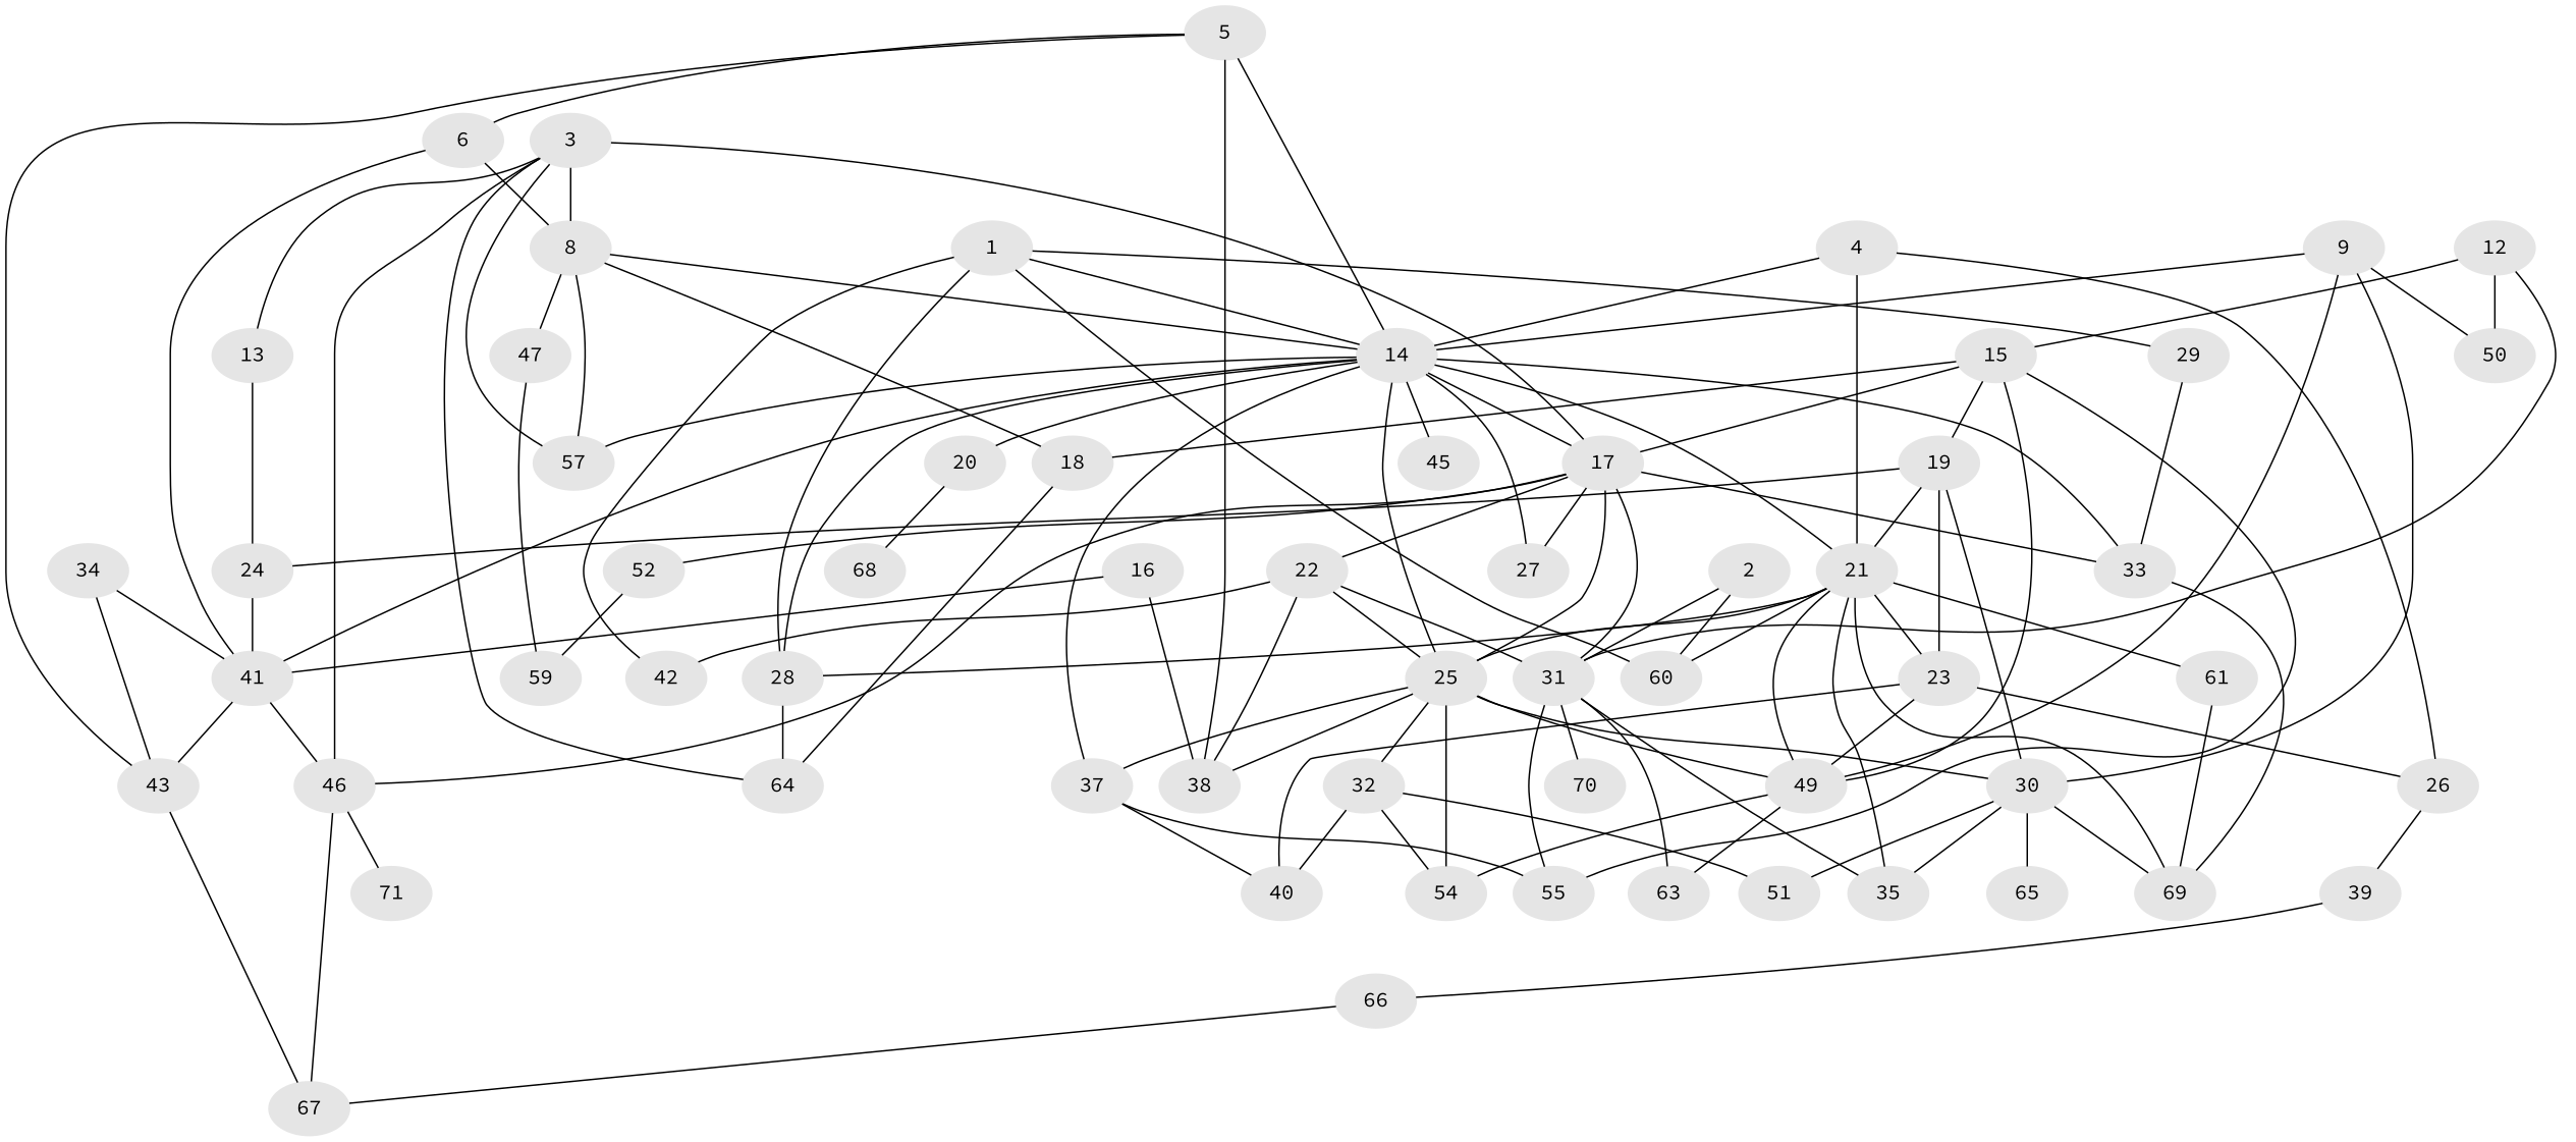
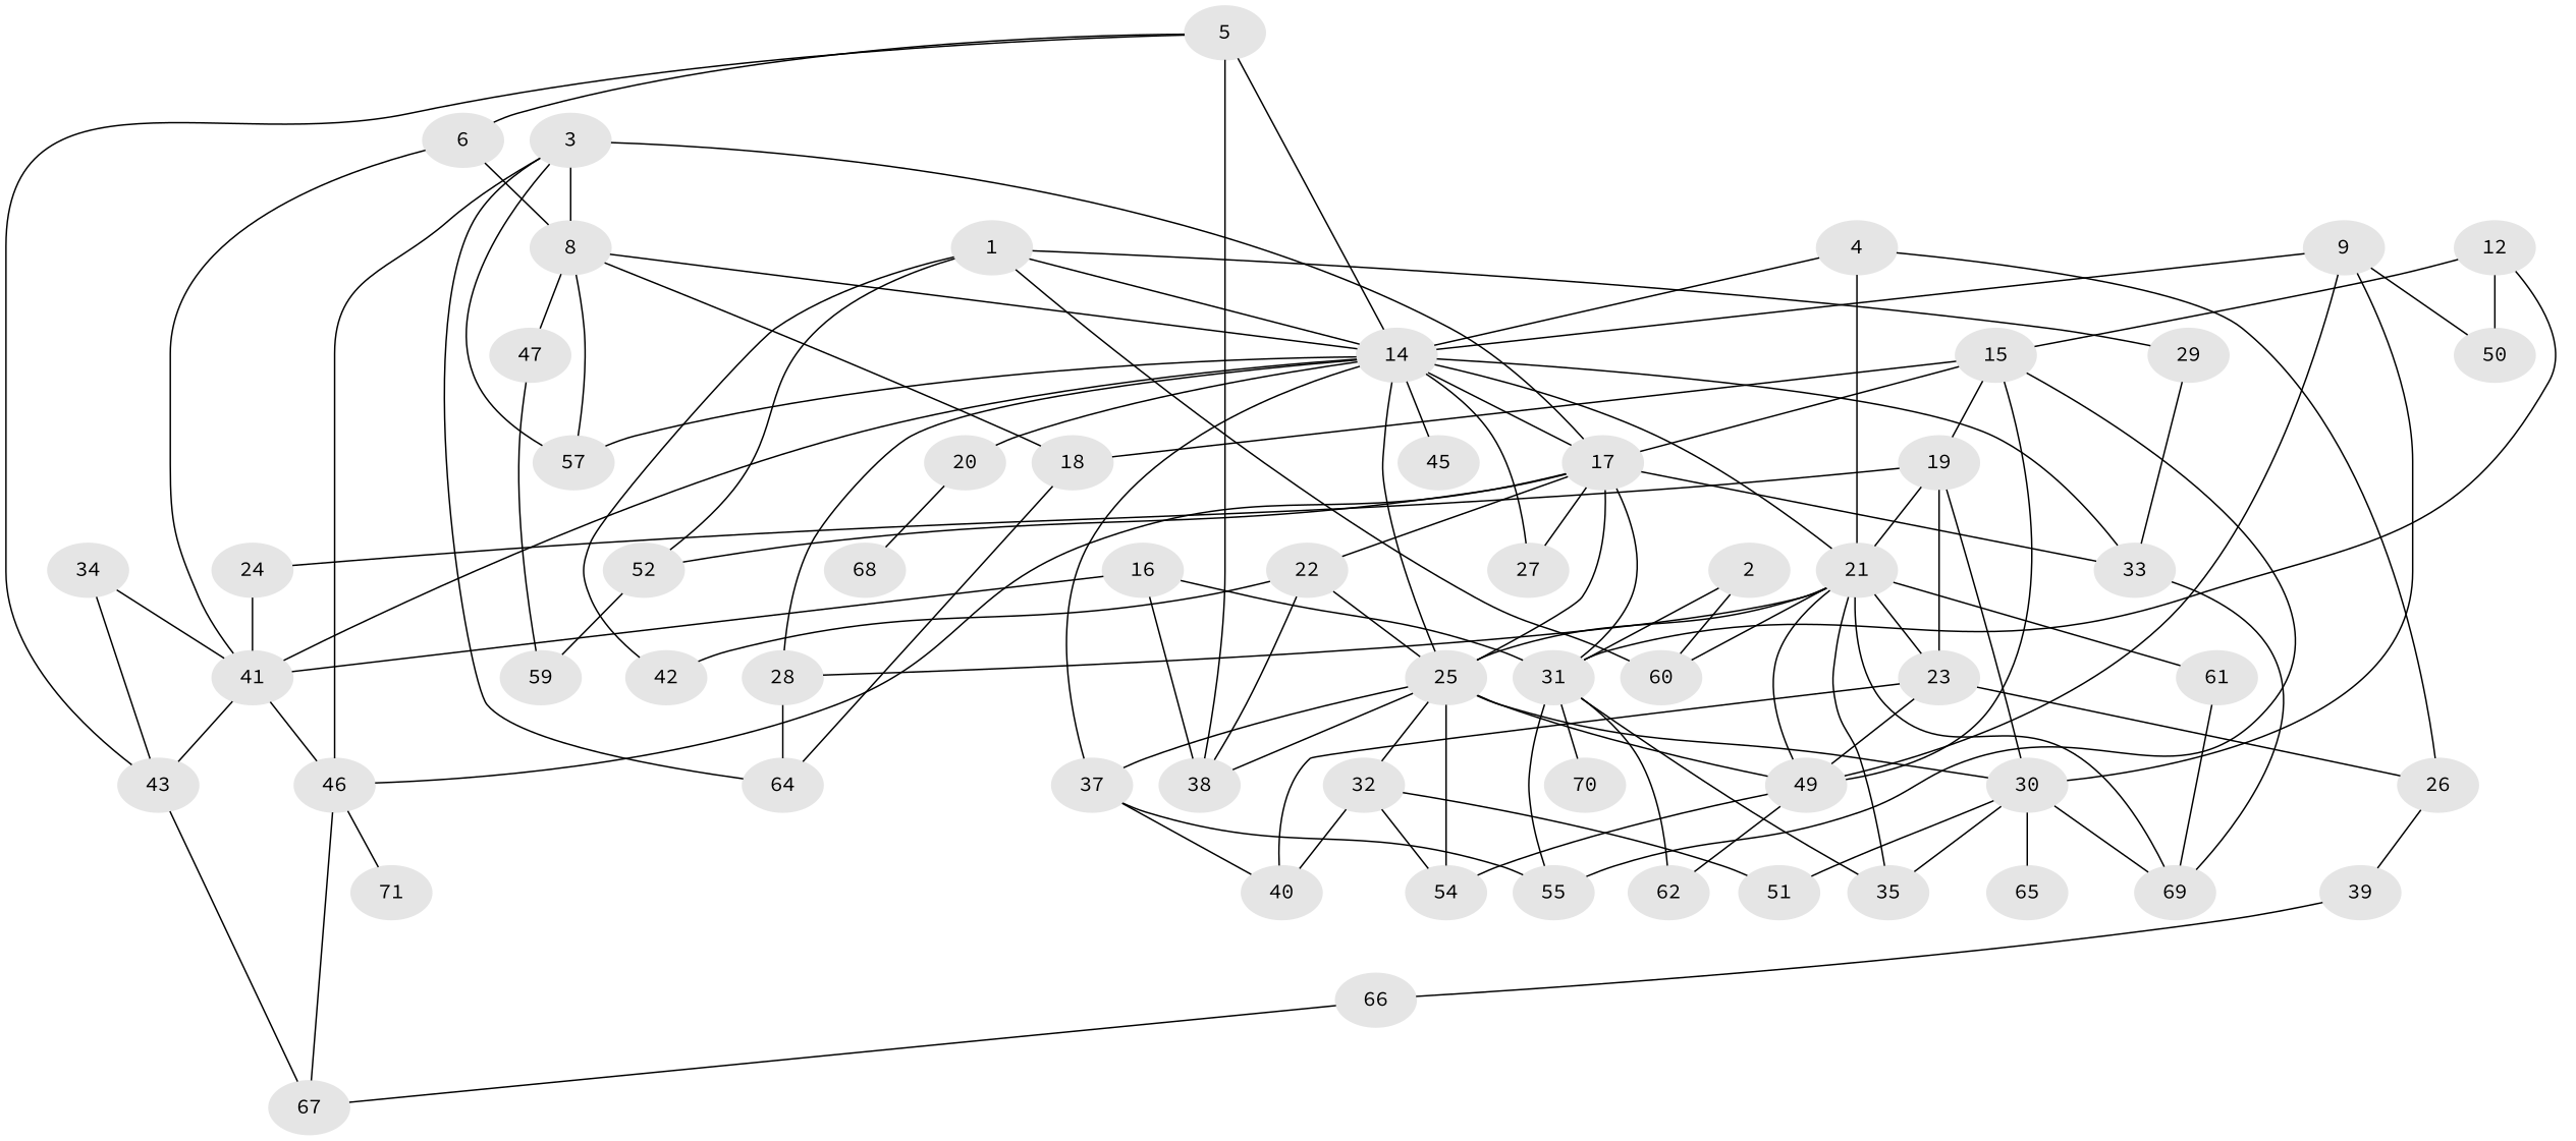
  graph {
    fontname="Source Code Pro"
    node [color=gray90 fontname="Source Code Pro" style=filled]
    edge [fontname="Source Code Pro" weight=1.0]
    1
    14
    29
    42
    52
    60
    17
    57
    21
    41
    20
    25
    27
    28
    33
    37
    45
    59
    2
    31
    55
    35
-   63
+   63 [label=62]
    70
    3
    8
-   13
    46
    64
    18
    47
    24
    22
    67
    71
    4
    26
    n38 [label=49]
    23
    61
    69
    39
    5
    6
    38
    43
    9
    30
    50
    51
    65
    54
    12
    15
    19
    68
    32
    40
    16
    66
    34
    1 -- 14
    1 -- 29
    1 -- 42
-   1 -- 28
+   1 -- 52
    1 -- 60
    14 -- 17 [weight=4.0]
    14 -- 57
    14 -- 21
    14 -- 41
    14 -- 20
    14 -- 25
    14 -- 27
    14 -- 28
    14 -- 33
    14 -- 37
    14 -- 45
    29 -- 33
    52 -- 59
    17 -- 52
    17 -- 25
    17 -- 27
    17 -- 33 [weight=2.0]
    17 -- 31
    17 -- 46
    17 -- 22
    21 -- 60
    21 -- 25
    21 -- 28
    21 -- 35
    21 -- n38
    21 -- 23
    21 -- 61
    21 -- 69
    41 -- 46
    41 -- 43
    20 -- 68
    25 -- 37
    25 -- n38
    25 -- 38
    25 -- 30 [weight=2.0]
    25 -- 54 [weight=3.0]
    25 -- 32
    28 -- 64
    33 -- 69
    37 -- 55
    37 -- 40
    2 -- 60
    2 -- 31
    31 -- 55
    31 -- 35
    31 -- 63
    31 -- 70
    3 -- 17
    3 -- 57
    3 -- 8 [weight=2.0]
-   3 -- 13
    3 -- 46
    3 -- 64
    8 -- 14
    8 -- 57 [weight=2.0]
    8 -- 18
    8 -- 47
-   13 -- 24
    46 -- 67
    46 -- 71
    18 -- 64
    47 -- 59
    24 -- 41
    22 -- 42
    22 -- 25
    22 -- 38 [weight=2.0]
    4 -- 14
    4 -- 21
    4 -- 26
    26 -- 39
    n38 -- 63
    n38 -- 54
    23 -- 26
    23 -- n38
    23 -- 40
    61 -- 69
    39 -- 66
    5 -- 14 [weight=2.0]
    5 -- 6
    5 -- 38
    5 -- 43
    6 -- 41
    6 -- 8 [weight=4.0]
    43 -- 67
    9 -- 14
    9 -- n38
    9 -- 30
    9 -- 50
    30 -- 35
    30 -- 69
    30 -- 51
    30 -- 65
    12 -- 31
    12 -- 50
    12 -- 15
    15 -- 17
    15 -- 55
    15 -- 18
    15 -- n38
    15 -- 19
    19 -- 21
    19 -- 24
    19 -- 23
    19 -- 30
    32 -- 51
    32 -- 54
    32 -- 40
    16 -- 41
-   22 -- 31
+   16 -- 31
    16 -- 38
    66 -- 67
    34 -- 41
    34 -- 43
  }
